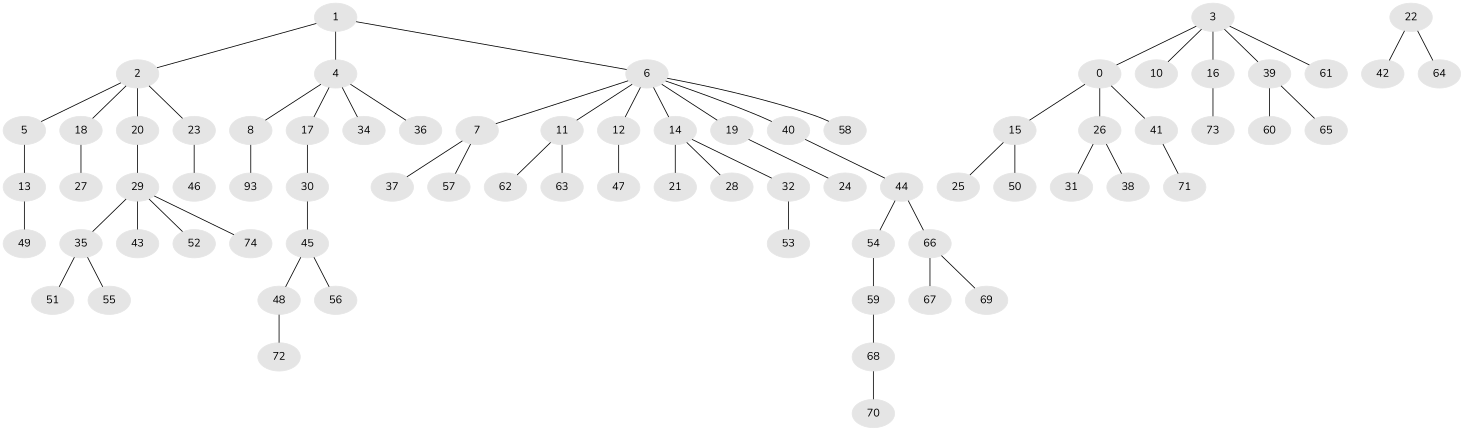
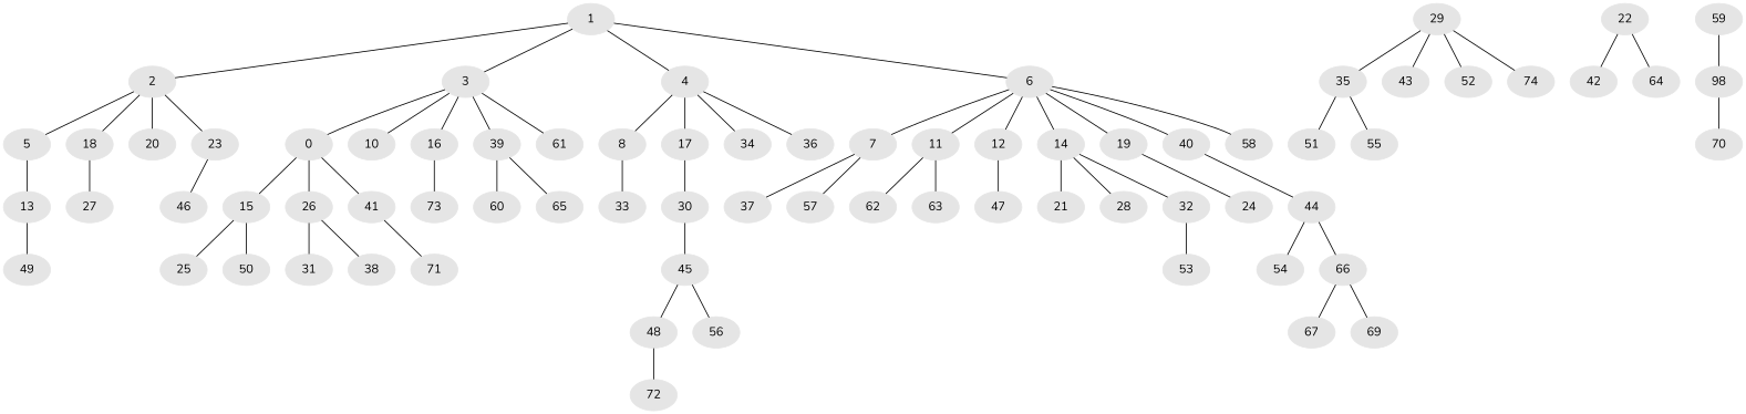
  graph {
    fontname=Nunito
    node [color=gray90 fontname=Nunito style=filled]
    edge [fontname=Nunito]
    1
    2
    3
    4
    6
    5
    18
    20
    23
    n10 [label=0]
    10
    16
    39
    61
    8
    17
    34
    36
    7
    11
    12
    14
    19
    40
    58
    13
    27
    29
    46
    15
    26
    41
    73
    60
    65
-   33 [label=93]
+   33
    30
    49
    37
    57
    62
    63
    47
    21
    28
    32
    24
    44
    25
    50
    31
    38
    71
    22
    42
    64
    53
    45
    35
    43
    52
    74
    51
    55
    48
    56
    54
    66
    59
    67
    69
    72
-   68
+   68 [label=98]
    70
    1 -- 2
+   1 -- 3
    1 -- 4
    1 -- 6
    2 -- 5
    2 -- 18
    2 -- 20
    2 -- 23
    3 -- n10
    3 -- 10
    3 -- 16
    3 -- 39
    3 -- 61
    4 -- 8
    4 -- 17
    4 -- 34
    4 -- 36
    6 -- 7
    6 -- 11
    6 -- 12
    6 -- 14
    6 -- 19
    6 -- 40
    6 -- 58
    5 -- 13
    18 -- 27
-   20 -- 29
    23 -- 46
    n10 -- 15
    n10 -- 26
    n10 -- 41
    16 -- 73
    39 -- 60
    39 -- 65
    8 -- 33
    17 -- 30
    7 -- 37
    7 -- 57
    11 -- 62
    11 -- 63
    12 -- 47
    14 -- 21
    14 -- 28
    14 -- 32
    19 -- 24
    40 -- 44
    13 -- 49
    29 -- 35
    29 -- 43
    29 -- 52
    29 -- 74
    15 -- 25
    15 -- 50
    26 -- 31
    26 -- 38
    41 -- 71
    30 -- 45
    32 -- 53
    44 -- 54
    44 -- 66
    22 -- 42
    22 -- 64
    45 -- 48
    45 -- 56
    35 -- 51
    35 -- 55
    48 -- 72
-   54 -- 59
    66 -- 67
    66 -- 69
    59 -- 68
    68 -- 70
  }
